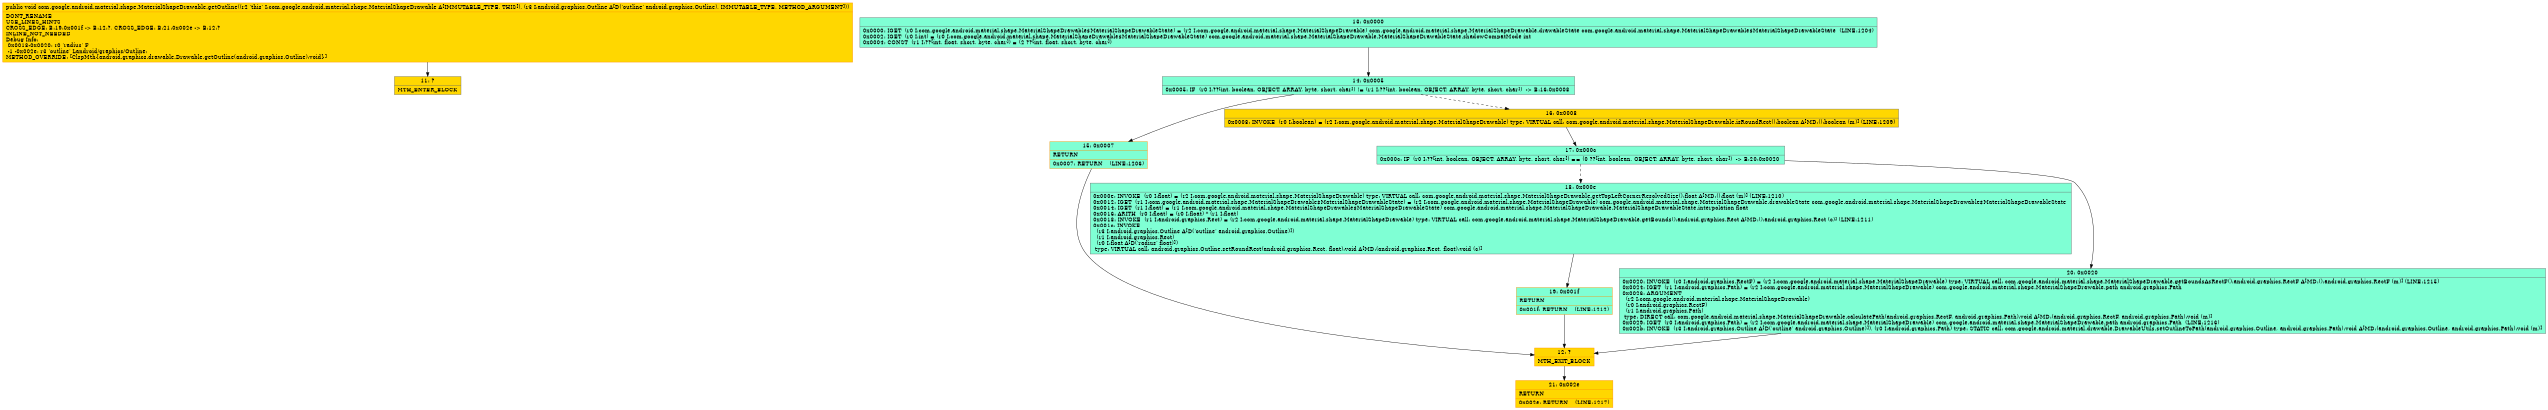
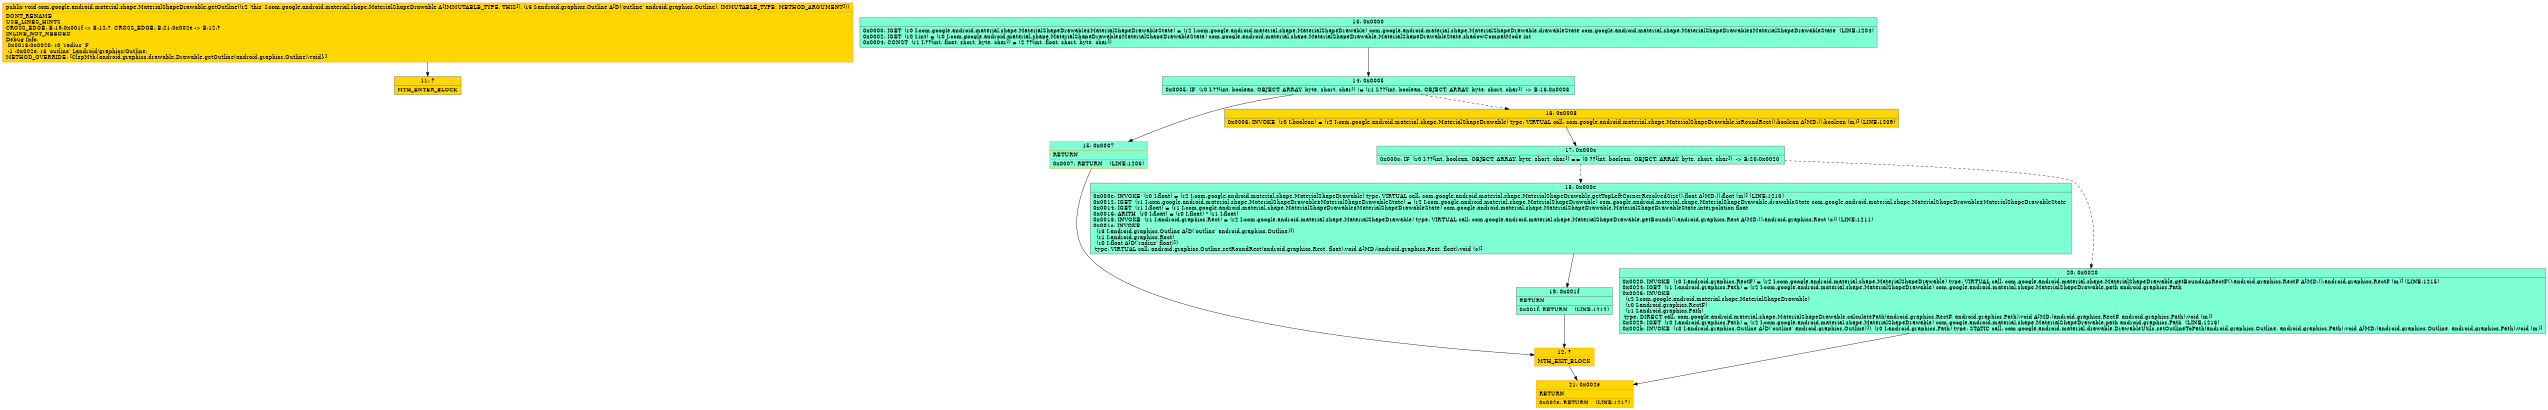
  digraph {
    node [color=gray40 fillcolor=aquamarine shape=record style=filled]
    n1 [fillcolor=gold label="{11\:\ ?|MTH_ENTER_BLOCK\l}"]
    n2 [label="{13\:\ 0x0000|0x0000: IGET  (r0 I:com.google.android.material.shape.MaterialShapeDrawable$MaterialShapeDrawableState) = (r2 I:com.google.android.material.shape.MaterialShapeDrawable) com.google.android.material.shape.MaterialShapeDrawable.drawableState com.google.android.material.shape.MaterialShapeDrawable$MaterialShapeDrawableState  (LINE:1204)\l0x0002: IGET  (r0 I:int) = (r0 I:com.google.android.material.shape.MaterialShapeDrawable$MaterialShapeDrawableState) com.google.android.material.shape.MaterialShapeDrawable.MaterialShapeDrawableState.shadowCompatMode int \l0x0004: CONST  (r1 I:??[int, float, short, byte, char]) = (2 ??[int, float, short, byte, char]) \l}"]
    n3 [label="{14\:\ 0x0005|0x0005: IF  (r0 I:??[int, boolean, OBJECT, ARRAY, byte, short, char]) != (r1 I:??[int, boolean, OBJECT, ARRAY, byte, short, char])  \-\> B:16:0x0008 \l}"]
    n4 [color=darkorange label="{15\:\ 0x0007|RETURN\l|0x0007: RETURN    (LINE:1206)\l}"]
    n5 [fillcolor=gold label="{16\:\ 0x0008|0x0008: INVOKE  (r0 I:boolean) = (r2 I:com.google.android.material.shape.MaterialShapeDrawable) type: VIRTUAL call: com.google.android.material.shape.MaterialShapeDrawable.isRoundRect():boolean A[MD:():boolean (m)] (LINE:1209)\l}"]
    n6 [color=darkorange fillcolor=gold label="{12\:\ ?|MTH_EXIT_BLOCK\l}"]
    n7 [label="{17\:\ 0x000c|0x000c: IF  (r0 I:??[int, boolean, OBJECT, ARRAY, byte, short, char]) == (0 ??[int, boolean, OBJECT, ARRAY, byte, short, char])  \-\> B:20:0x0020 \l}"]
    n8 [color=darkorange fillcolor=gold label="{21\:\ 0x002e|RETURN\l|0x002e: RETURN    (LINE:1217)\l}"]
    n9 [label="{18\:\ 0x000e|0x000e: INVOKE  (r0 I:float) = (r2 I:com.google.android.material.shape.MaterialShapeDrawable) type: VIRTUAL call: com.google.android.material.shape.MaterialShapeDrawable.getTopLeftCornerResolvedSize():float A[MD:():float (m)] (LINE:1210)\l0x0012: IGET  (r1 I:com.google.android.material.shape.MaterialShapeDrawable$MaterialShapeDrawableState) = (r2 I:com.google.android.material.shape.MaterialShapeDrawable) com.google.android.material.shape.MaterialShapeDrawable.drawableState com.google.android.material.shape.MaterialShapeDrawable$MaterialShapeDrawableState \l0x0014: IGET  (r1 I:float) = (r1 I:com.google.android.material.shape.MaterialShapeDrawable$MaterialShapeDrawableState) com.google.android.material.shape.MaterialShapeDrawable.MaterialShapeDrawableState.interpolation float \l0x0016: ARITH  (r0 I:float) = (r0 I:float) * (r1 I:float) \l0x0018: INVOKE  (r1 I:android.graphics.Rect) = (r2 I:com.google.android.material.shape.MaterialShapeDrawable) type: VIRTUAL call: com.google.android.material.shape.MaterialShapeDrawable.getBounds():android.graphics.Rect A[MD:():android.graphics.Rect (c)] (LINE:1211)\l0x001c: INVOKE  \l  (r3 I:android.graphics.Outline A[D('outline' android.graphics.Outline)])\l  (r1 I:android.graphics.Rect)\l  (r0 I:float A[D('radius' float)])\l type: VIRTUAL call: android.graphics.Outline.setRoundRect(android.graphics.Rect, float):void A[MD:(android.graphics.Rect, float):void (c)]\l}"]
-   n10 [label="{20\:\ 0x0020|0x0020: INVOKE  (r0 I:android.graphics.RectF) = (r2 I:com.google.android.material.shape.MaterialShapeDrawable) type: VIRTUAL call: com.google.android.material.shape.MaterialShapeDrawable.getBoundsAsRectF():android.graphics.RectF A[MD:():android.graphics.RectF (m)] (LINE:1215)\l0x0024: IGET  (r1 I:android.graphics.Path) = (r2 I:com.google.android.material.shape.MaterialShapeDrawable) com.google.android.material.shape.MaterialShapeDrawable.path android.graphics.Path \l0x0026: ARGUMENT  \l  (r2 I:com.google.android.material.shape.MaterialShapeDrawable)\l  (r0 I:android.graphics.RectF)\l  (r1 I:android.graphics.Path)\l type: DIRECT call: com.google.android.material.shape.MaterialShapeDrawable.calculatePath(android.graphics.RectF, android.graphics.Path):void A[MD:(android.graphics.RectF, android.graphics.Path):void (m)]\l0x0029: IGET  (r0 I:android.graphics.Path) = (r2 I:com.google.android.material.shape.MaterialShapeDrawable) com.google.android.material.shape.MaterialShapeDrawable.path android.graphics.Path  (LINE:1216)\l0x002b: INVOKE  (r3 I:android.graphics.Outline A[D('outline' android.graphics.Outline)]), (r0 I:android.graphics.Path) type: STATIC call: com.google.android.material.drawable.DrawableUtils.setOutlineToPath(android.graphics.Outline, android.graphics.Path):void A[MD:(android.graphics.Outline, android.graphics.Path):void (m)]\l}"]
-   n11 [color=darkorange label="{19\:\ 0x001f|RETURN\l|0x001f: RETURN    (LINE:1212)\l}"]
+   n10 [label="{20\:\ 0x0020|0x0020: INVOKE  (r0 I:android.graphics.RectF) = (r2 I:com.google.android.material.shape.MaterialShapeDrawable) type: VIRTUAL call: com.google.android.material.shape.MaterialShapeDrawable.getBoundsAsRectF():android.graphics.RectF A[MD:():android.graphics.RectF (m)] (LINE:1215)\l0x0024: IGET  (r1 I:android.graphics.Path) = (r2 I:com.google.android.material.shape.MaterialShapeDrawable) com.google.android.material.shape.MaterialShapeDrawable.path android.graphics.Path \l0x0026: INVOKE  \l  (r2 I:com.google.android.material.shape.MaterialShapeDrawable)\l  (r0 I:android.graphics.RectF)\l  (r1 I:android.graphics.Path)\l type: DIRECT call: com.google.android.material.shape.MaterialShapeDrawable.calculatePath(android.graphics.RectF, android.graphics.Path):void A[MD:(android.graphics.RectF, android.graphics.Path):void (m)]\l0x0029: IGET  (r0 I:android.graphics.Path) = (r2 I:com.google.android.material.shape.MaterialShapeDrawable) com.google.android.material.shape.MaterialShapeDrawable.path android.graphics.Path  (LINE:1216)\l0x002b: INVOKE  (r3 I:android.graphics.Outline A[D('outline' android.graphics.Outline)]), (r0 I:android.graphics.Path) type: STATIC call: com.google.android.material.drawable.DrawableUtils.setOutlineToPath(android.graphics.Outline, android.graphics.Path):void A[MD:(android.graphics.Outline, android.graphics.Path):void (m)]\l}"]
+   n11 [label="{19\:\ 0x001f|RETURN\l|0x001f: RETURN    (LINE:1212)\l}"]
    n12 [color=darkorange fillcolor=gold label="{public void com.google.android.material.shape.MaterialShapeDrawable.getOutline((r2 'this' I:com.google.android.material.shape.MaterialShapeDrawable A[IMMUTABLE_TYPE, THIS]), (r3 I:android.graphics.Outline A[D('outline' android.graphics.Outline), IMMUTABLE_TYPE, METHOD_ARGUMENT]))  | DONT_RENAME\lUSE_LINES_HINTS\lCROSS_EDGE: B:19:0x001f \-\> B:12:?, CROSS_EDGE: B:21:0x002e \-\> B:12:?\lINLINE_NOT_NEEDED\lDebug Info:\l  0x0018\-0x0020: r0 'radius' F\l  \-1 \-0x002e: r3 'outline' Landroid\/graphics\/Outline;\lMETHOD_OVERRIDE: [ClspMth\{android.graphics.drawable.Drawable.getOutline(android.graphics.Outline):void\}]\l}"]
    n2 -> n3
    n3 -> n4 [style=solid]
    n3 -> n5 [style=dashed]
    n4 -> n6
    n5 -> n7
    n6 -> n8
    n7 -> n9 [style=dashed]
-   n7 -> n10
+   n7 -> n10 [style=dashed]
    n9 -> n11
-   n10 -> n6
+   n10 -> n8
    n11 -> n6
    n12 -> n1
  }
